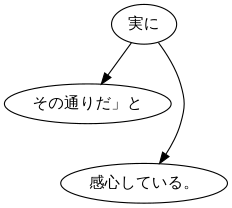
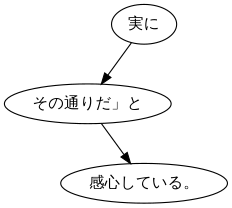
  digraph {
    n1 [label="実に"]
    n2 [label="その通りだ」と"]
    n3 [label="感心している。"]
    n1 -> n2
-   n1 -> n3
+   n2 -> n3
  }
